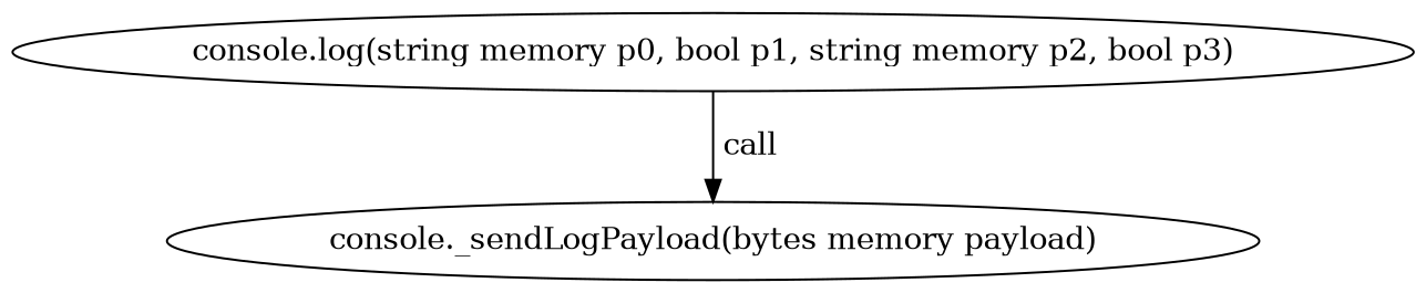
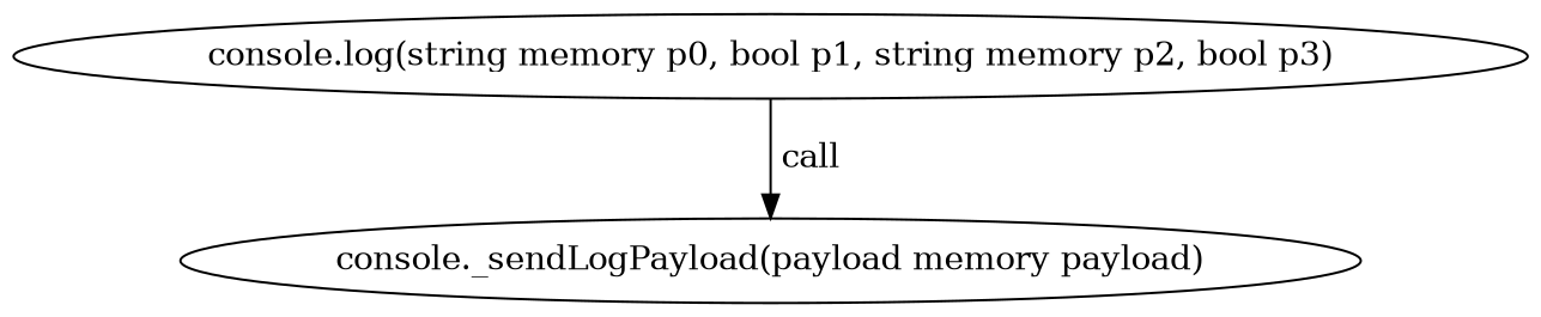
  digraph {
    "console.log(string memory p0, bool p1, string memory p2, bool p3)" [height=0.5 width=7.5559]
-   "console._sendLogPayload(bytes memory payload)" [height=0.5 width=5.7372]
+   "console._sendLogPayload(bytes memory payload)" [height=0.5 width=5.7372 label="console._sendLogPayload(payload memory payload)"]
    "console.log(string memory p0, bool p1, string memory p2, bool p3)" -> "console._sendLogPayload(bytes memory payload)" [label=" call"]
  }
